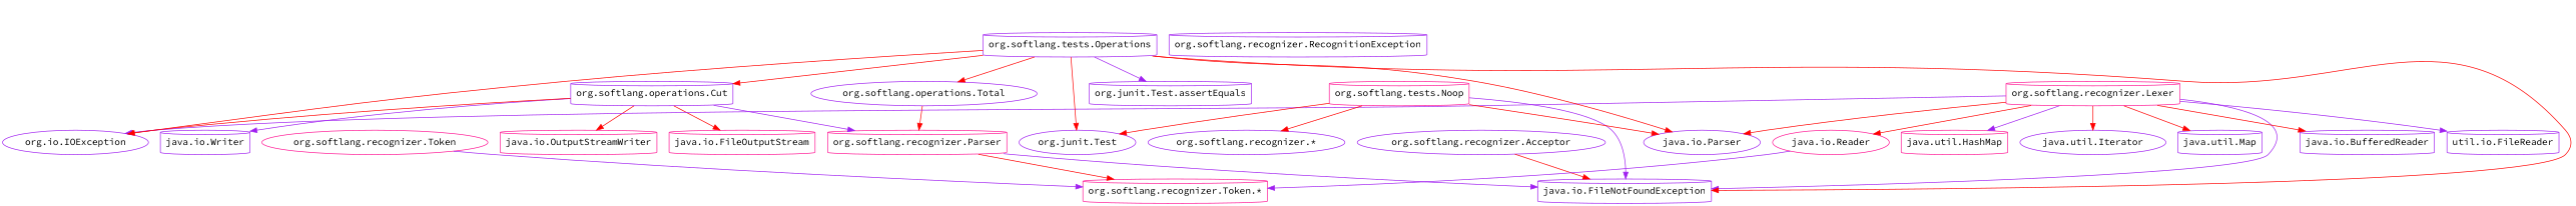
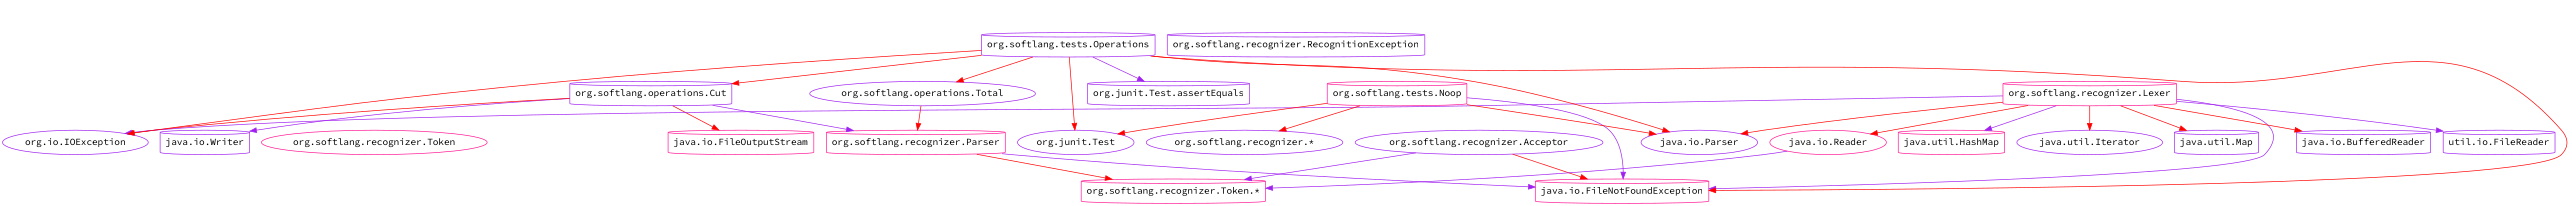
  digraph {
    fontname="Source Code Pro"
    node [color=purple fontname="Source Code Pro" shape=cylinder]
    edge [color=red fontname="Source Code Pro"]
    "org.softlang.recognizer.Parser" [color=deeppink]
    "org.softlang.operations.Cut"
    "java.io.Writer"
-   "java.io.OutputStreamWriter" [color=deeppink]
    "java.io.FileOutputStream" [color=deeppink]
    n6 [label="org.io.IOException" shape=ellipse]
    "org.softlang.recognizer.Token.*" [color=deeppink]
-   "java.io.FileNotFoundException"
+   "java.io.FileNotFoundException" [color=deeppink]
    "org.softlang.operations.Total" [shape=ellipse]
    "org.softlang.recognizer.Acceptor" [shape=ellipse]
    "org.softlang.recognizer.Lexer" [color=deeppink]
    n12 [label="java.io.Parser" shape=ellipse]
    "java.io.BufferedReader"
    n14 [label="util.io.FileReader"]
    "java.io.Reader" [color=deeppink shape=ellipse]
    "java.util.HashMap" [color=deeppink]
    "java.util.Iterator" [shape=ellipse]
    "java.util.Map"
    "org.softlang.recognizer.RecognitionException"
    "org.softlang.recognizer.Token" [color=deeppink shape=ellipse]
    "org.softlang.tests.Noop" [color=deeppink]
    "org.junit.Test" [shape=ellipse]
    "org.softlang.recognizer.*" [shape=ellipse]
    "org.softlang.tests.Operations"
    n25 [label="org.junit.Test.assertEquals"]
    "org.softlang.recognizer.Parser" -> "org.softlang.recognizer.Token.*"
    "org.softlang.recognizer.Parser" -> "java.io.FileNotFoundException" [color=purple]
    "org.softlang.operations.Cut" -> "org.softlang.recognizer.Parser" [color=purple]
    "org.softlang.operations.Cut" -> "java.io.Writer" [color=purple]
-   "org.softlang.operations.Cut" -> "java.io.OutputStreamWriter"
    "org.softlang.operations.Cut" -> "java.io.FileOutputStream"
    "org.softlang.operations.Cut" -> n6
    "org.softlang.operations.Total" -> "org.softlang.recognizer.Parser"
-   "org.softlang.recognizer.Token" -> "org.softlang.recognizer.Token.*" [color=purple]
+   "org.softlang.recognizer.Acceptor" -> "org.softlang.recognizer.Token.*" [color=purple]
    "org.softlang.recognizer.Acceptor" -> "java.io.FileNotFoundException"
    "org.softlang.recognizer.Lexer" -> n6 [color=purple]
    "org.softlang.recognizer.Lexer" -> "java.io.FileNotFoundException" [color=purple]
    "org.softlang.recognizer.Lexer" -> n12
    "org.softlang.recognizer.Lexer" -> "java.io.BufferedReader"
    "org.softlang.recognizer.Lexer" -> n14 [color=purple]
    "org.softlang.recognizer.Lexer" -> "java.io.Reader"
    "org.softlang.recognizer.Lexer" -> "java.util.HashMap" [color=purple]
    "org.softlang.recognizer.Lexer" -> "java.util.Iterator"
    "org.softlang.recognizer.Lexer" -> "java.util.Map"
    "java.io.Reader" -> "org.softlang.recognizer.Token.*" [color=purple]
    "org.softlang.tests.Noop" -> "java.io.FileNotFoundException" [color=purple]
    "org.softlang.tests.Noop" -> n12
    "org.softlang.tests.Noop" -> "org.junit.Test"
    "org.softlang.tests.Noop" -> "org.softlang.recognizer.*"
    "org.softlang.tests.Operations" -> "org.softlang.operations.Cut"
    "org.softlang.tests.Operations" -> n6
    "org.softlang.tests.Operations" -> "java.io.FileNotFoundException"
    "org.softlang.tests.Operations" -> "org.softlang.operations.Total"
    "org.softlang.tests.Operations" -> n12
    "org.softlang.tests.Operations" -> "org.junit.Test"
    "org.softlang.tests.Operations" -> n25 [color=purple]
  }
